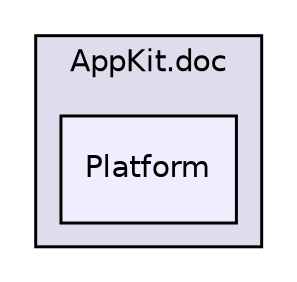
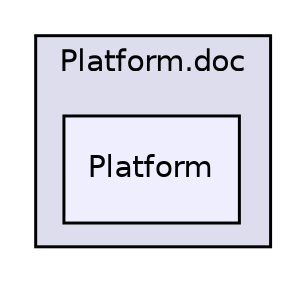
  digraph {
    compound=true
    n1 [fillcolor="#eeeeff" fontname=Helvetica fontsize=10 label=Platform pencolor=black shape=box style=filled]
    subgraph cluster_1 {
      bgcolor="#ddddee"
      fontname=Helvetica
      fontsize=10
-     label="AppKit.doc"
+     label="Platform.doc"
      pencolor=black
      n1
    }
  }
